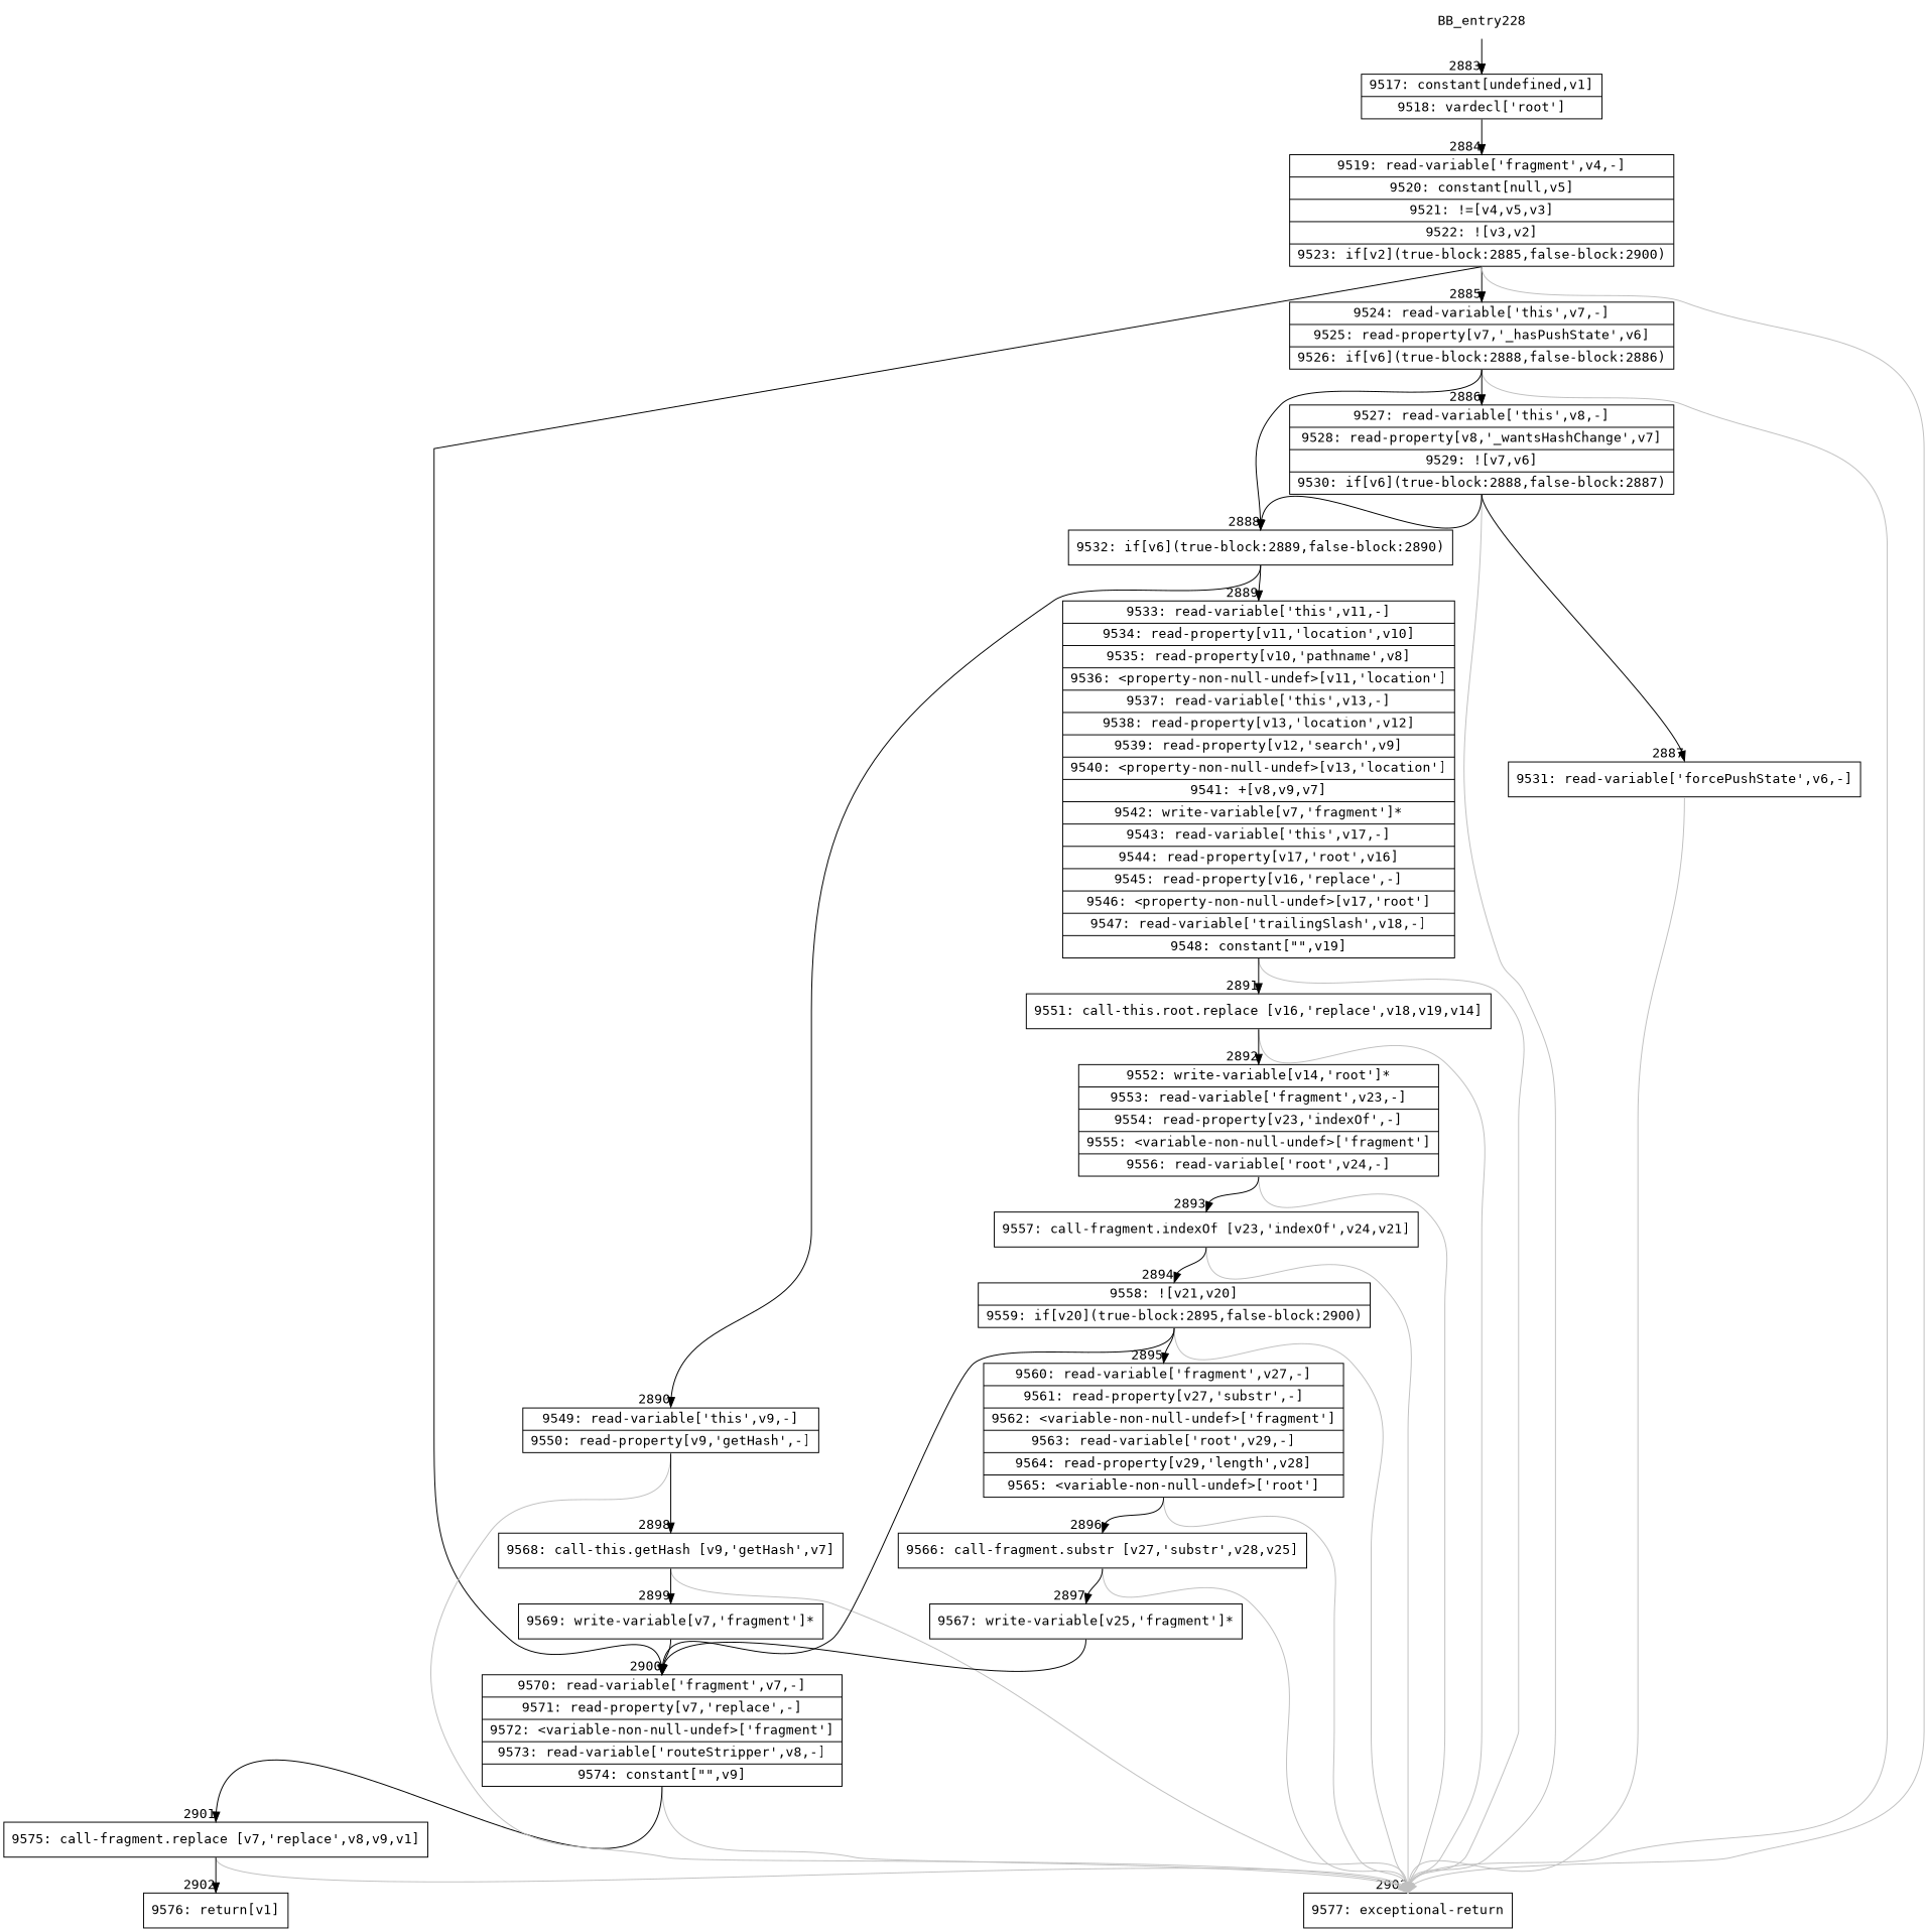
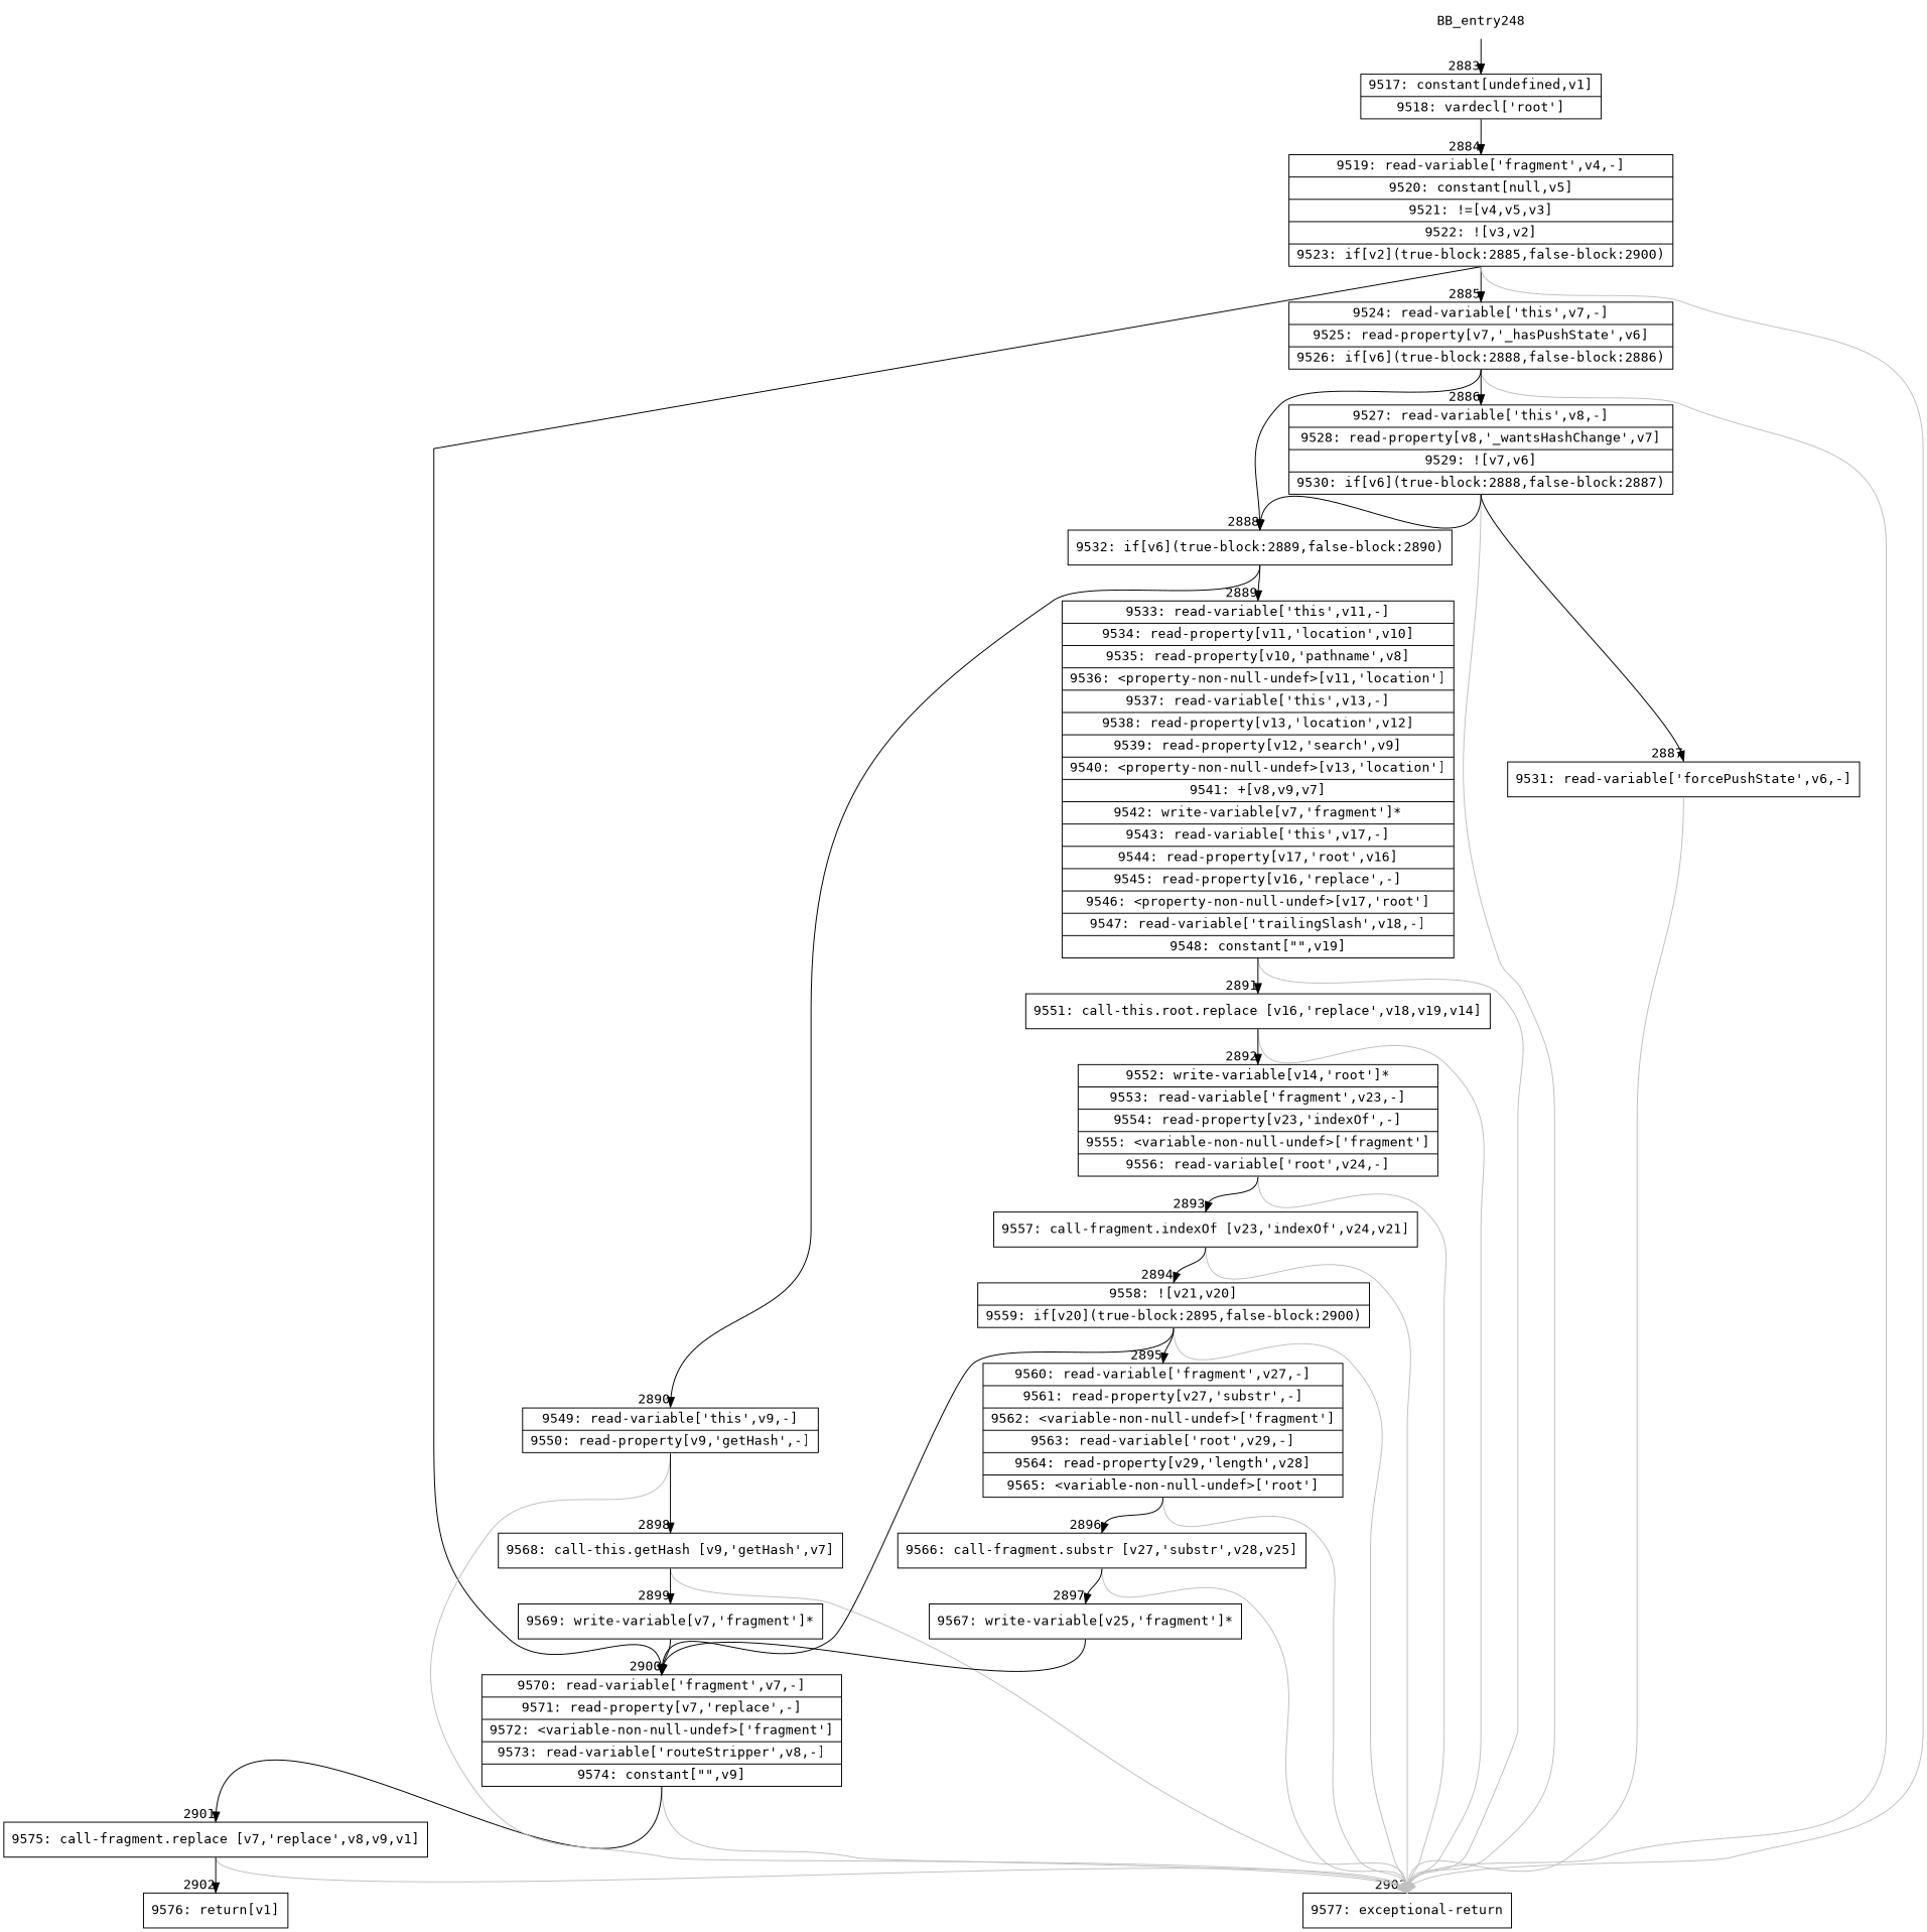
  digraph {
    fontname="DejaVu Sans Mono"
    rankdir=TD
    node [fontname="DejaVu Sans Mono" shape=record]
    edge [fontname="DejaVu Sans Mono" headport=n tailport=s]
-   BB_entry228 [shape=none]
+   BB_entry228 [shape=none label=BB_entry248]
    n2 [label="{9517: constant[undefined,v1]|9518: vardecl['root']}"]
    n3 [label="{9519: read-variable['fragment',v4,-]|9520: constant[null,v5]|9521: !=[v4,v5,v3]|9522: ![v3,v2]|9523: if[v2](true-block:2885,false-block:2900)}"]
    n4 [label="{9524: read-variable['this',v7,-]|9525: read-property[v7,'_hasPushState',v6]|9526: if[v6](true-block:2888,false-block:2886)}"]
    n5 [label="{9570: read-variable['fragment',v7,-]|9571: read-property[v7,'replace',-]|9572: \<variable-non-null-undef\>['fragment']|9573: read-variable['routeStripper',v8,-]|9574: constant[\"\",v9]}"]
    n6 [label="{9577: exceptional-return}"]
    n7 [label="{9532: if[v6](true-block:2889,false-block:2890)}"]
    n8 [label="{9527: read-variable['this',v8,-]|9528: read-property[v8,'_wantsHashChange',v7]|9529: ![v7,v6]|9530: if[v6](true-block:2888,false-block:2887)}"]
    n9 [label="{9575: call-fragment.replace [v7,'replace',v8,v9,v1]}"]
    n10 [label="{9533: read-variable['this',v11,-]|9534: read-property[v11,'location',v10]|9535: read-property[v10,'pathname',v8]|9536: \<property-non-null-undef\>[v11,'location']|9537: read-variable['this',v13,-]|9538: read-property[v13,'location',v12]|9539: read-property[v12,'search',v9]|9540: \<property-non-null-undef\>[v13,'location']|9541: +[v8,v9,v7]|9542: write-variable[v7,'fragment']*|9543: read-variable['this',v17,-]|9544: read-property[v17,'root',v16]|9545: read-property[v16,'replace',-]|9546: \<property-non-null-undef\>[v17,'root']|9547: read-variable['trailingSlash',v18,-]|9548: constant[\"\",v19]}"]
    n11 [label="{9549: read-variable['this',v9,-]|9550: read-property[v9,'getHash',-]}"]
    n12 [label="{9531: read-variable['forcePushState',v6,-]}"]
    n13 [label="{9576: return[v1]}"]
    n14 [label="{9551: call-this.root.replace [v16,'replace',v18,v19,v14]}"]
    n15 [label="{9568: call-this.getHash [v9,'getHash',v7]}"]
    n16 [label="{9552: write-variable[v14,'root']*|9553: read-variable['fragment',v23,-]|9554: read-property[v23,'indexOf',-]|9555: \<variable-non-null-undef\>['fragment']|9556: read-variable['root',v24,-]}"]
    n17 [label="{9569: write-variable[v7,'fragment']*}"]
    n18 [label="{9557: call-fragment.indexOf [v23,'indexOf',v24,v21]}"]
    n19 [label="{9558: ![v21,v20]|9559: if[v20](true-block:2895,false-block:2900)}"]
    n20 [label="{9560: read-variable['fragment',v27,-]|9561: read-property[v27,'substr',-]|9562: \<variable-non-null-undef\>['fragment']|9563: read-variable['root',v29,-]|9564: read-property[v29,'length',v28]|9565: \<variable-non-null-undef\>['root']}"]
    n21 [label="{9566: call-fragment.substr [v27,'substr',v28,v25]}"]
    n22 [label="{9567: write-variable[v25,'fragment']*}"]
    BB_entry228 -> n2 [headlabel="    2883"]
    n2 -> n3 [headlabel="      2884"]
    n3 -> n4 [headlabel="      2885"]
    n3 -> n5 [headlabel="      2900"]
    n3 -> n6 [color=gray headlabel="      2903"]
    n4 -> n6 [color=gray]
    n4 -> n7 [headlabel="      2888"]
    n4 -> n8 [headlabel="      2886"]
    n5 -> n6 [color=gray]
    n5 -> n9 [headlabel="      2901"]
    n7 -> n10 [headlabel="      2889"]
    n7 -> n11 [headlabel="      2890"]
    n8 -> n6 [color=gray]
    n8 -> n7
    n8 -> n12 [headlabel="      2887"]
    n9 -> n6 [color=gray]
    n9 -> n13 [headlabel="      2902"]
    n10 -> n6 [color=gray]
    n10 -> n14 [headlabel="      2891"]
    n11 -> n6 [color=gray]
    n11 -> n15 [headlabel="      2898"]
    n12 -> n6 [color=gray]
    n14 -> n6 [color=gray]
    n14 -> n16 [headlabel="      2892"]
    n15 -> n6 [color=gray]
    n15 -> n17 [headlabel="      2899"]
    n16 -> n6 [color=gray]
    n16 -> n18 [headlabel="      2893"]
    n17 -> n5
    n18 -> n6 [color=gray]
    n18 -> n19 [headlabel="      2894"]
    n19 -> n5
    n19 -> n6 [color=gray]
    n19 -> n20 [headlabel="      2895"]
    n20 -> n6 [color=gray]
    n20 -> n21 [headlabel="      2896"]
    n21 -> n6 [color=gray]
    n21 -> n22 [headlabel="      2897"]
    n22 -> n5
  }
